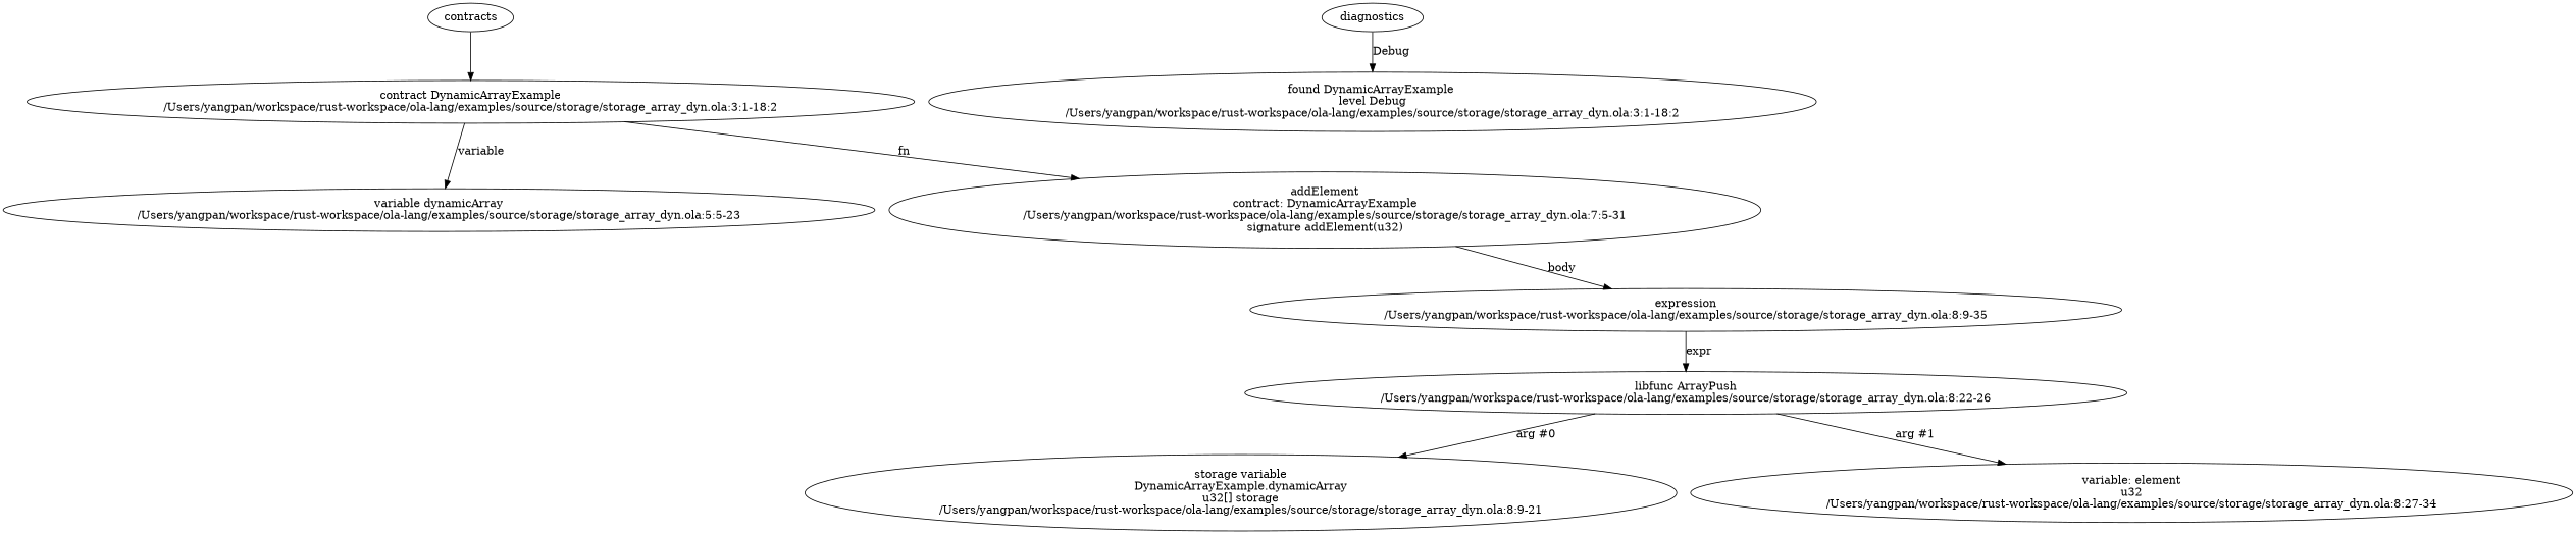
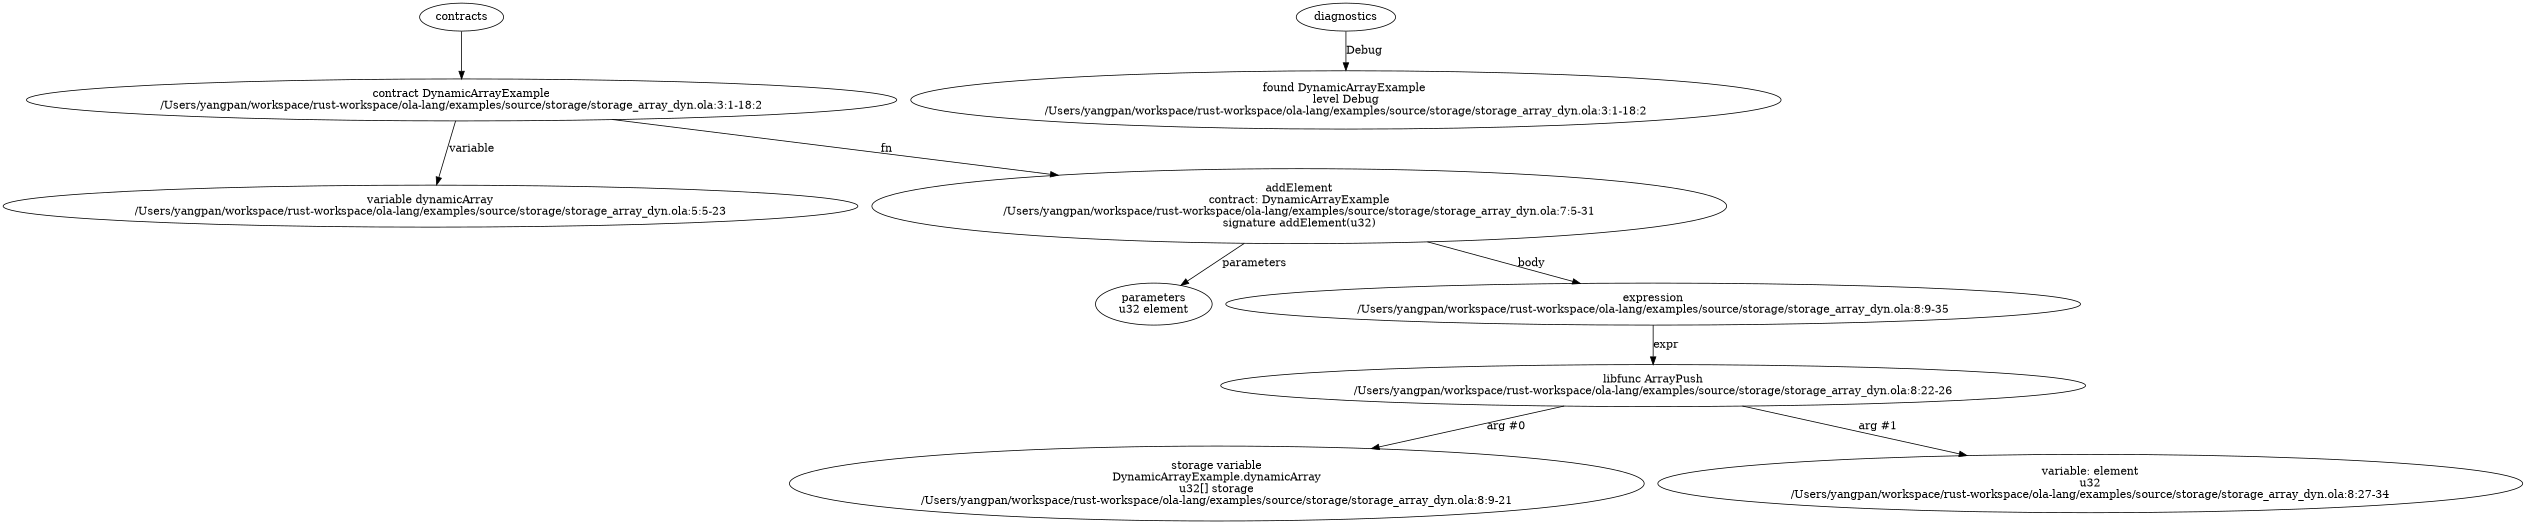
  strict digraph {
    n1 [label="contract DynamicArrayExample\n/Users/yangpan/workspace/rust-workspace/ola-lang/examples/source/storage/storage_array_dyn.ola:3:1-18:2"]
    n2 [label="variable dynamicArray\n/Users/yangpan/workspace/rust-workspace/ola-lang/examples/source/storage/storage_array_dyn.ola:5:5-23"]
    n3 [label="addElement\ncontract: DynamicArrayExample\n/Users/yangpan/workspace/rust-workspace/ola-lang/examples/source/storage/storage_array_dyn.ola:7:5-31\nsignature addElement(u32)"]
+   n4 [label="parameters\nu32 element"]
    n5 [label="expression\n/Users/yangpan/workspace/rust-workspace/ola-lang/examples/source/storage/storage_array_dyn.ola:8:9-35"]
    n6 [label="libfunc ArrayPush\n/Users/yangpan/workspace/rust-workspace/ola-lang/examples/source/storage/storage_array_dyn.ola:8:22-26"]
    n7 [label="storage variable\nDynamicArrayExample.dynamicArray\nu32[] storage\n/Users/yangpan/workspace/rust-workspace/ola-lang/examples/source/storage/storage_array_dyn.ola:8:9-21"]
    n8 [label="variable: element\nu32\n/Users/yangpan/workspace/rust-workspace/ola-lang/examples/source/storage/storage_array_dyn.ola:8:27-34"]
    n9 [label="found DynamicArrayExample \nlevel Debug\n/Users/yangpan/workspace/rust-workspace/ola-lang/examples/source/storage/storage_array_dyn.ola:3:1-18:2"]
    contracts
    diagnostics
    n1 -> n2 [label=variable]
    n1 -> n3 [label=fn]
+   n3 -> n4 [label=parameters]
    n3 -> n5 [label=body]
    n5 -> n6 [label=expr]
    n6 -> n7 [label="arg #0"]
    n6 -> n8 [label="arg #1"]
    contracts -> n1
    diagnostics -> n9 [label=Debug]
  }
